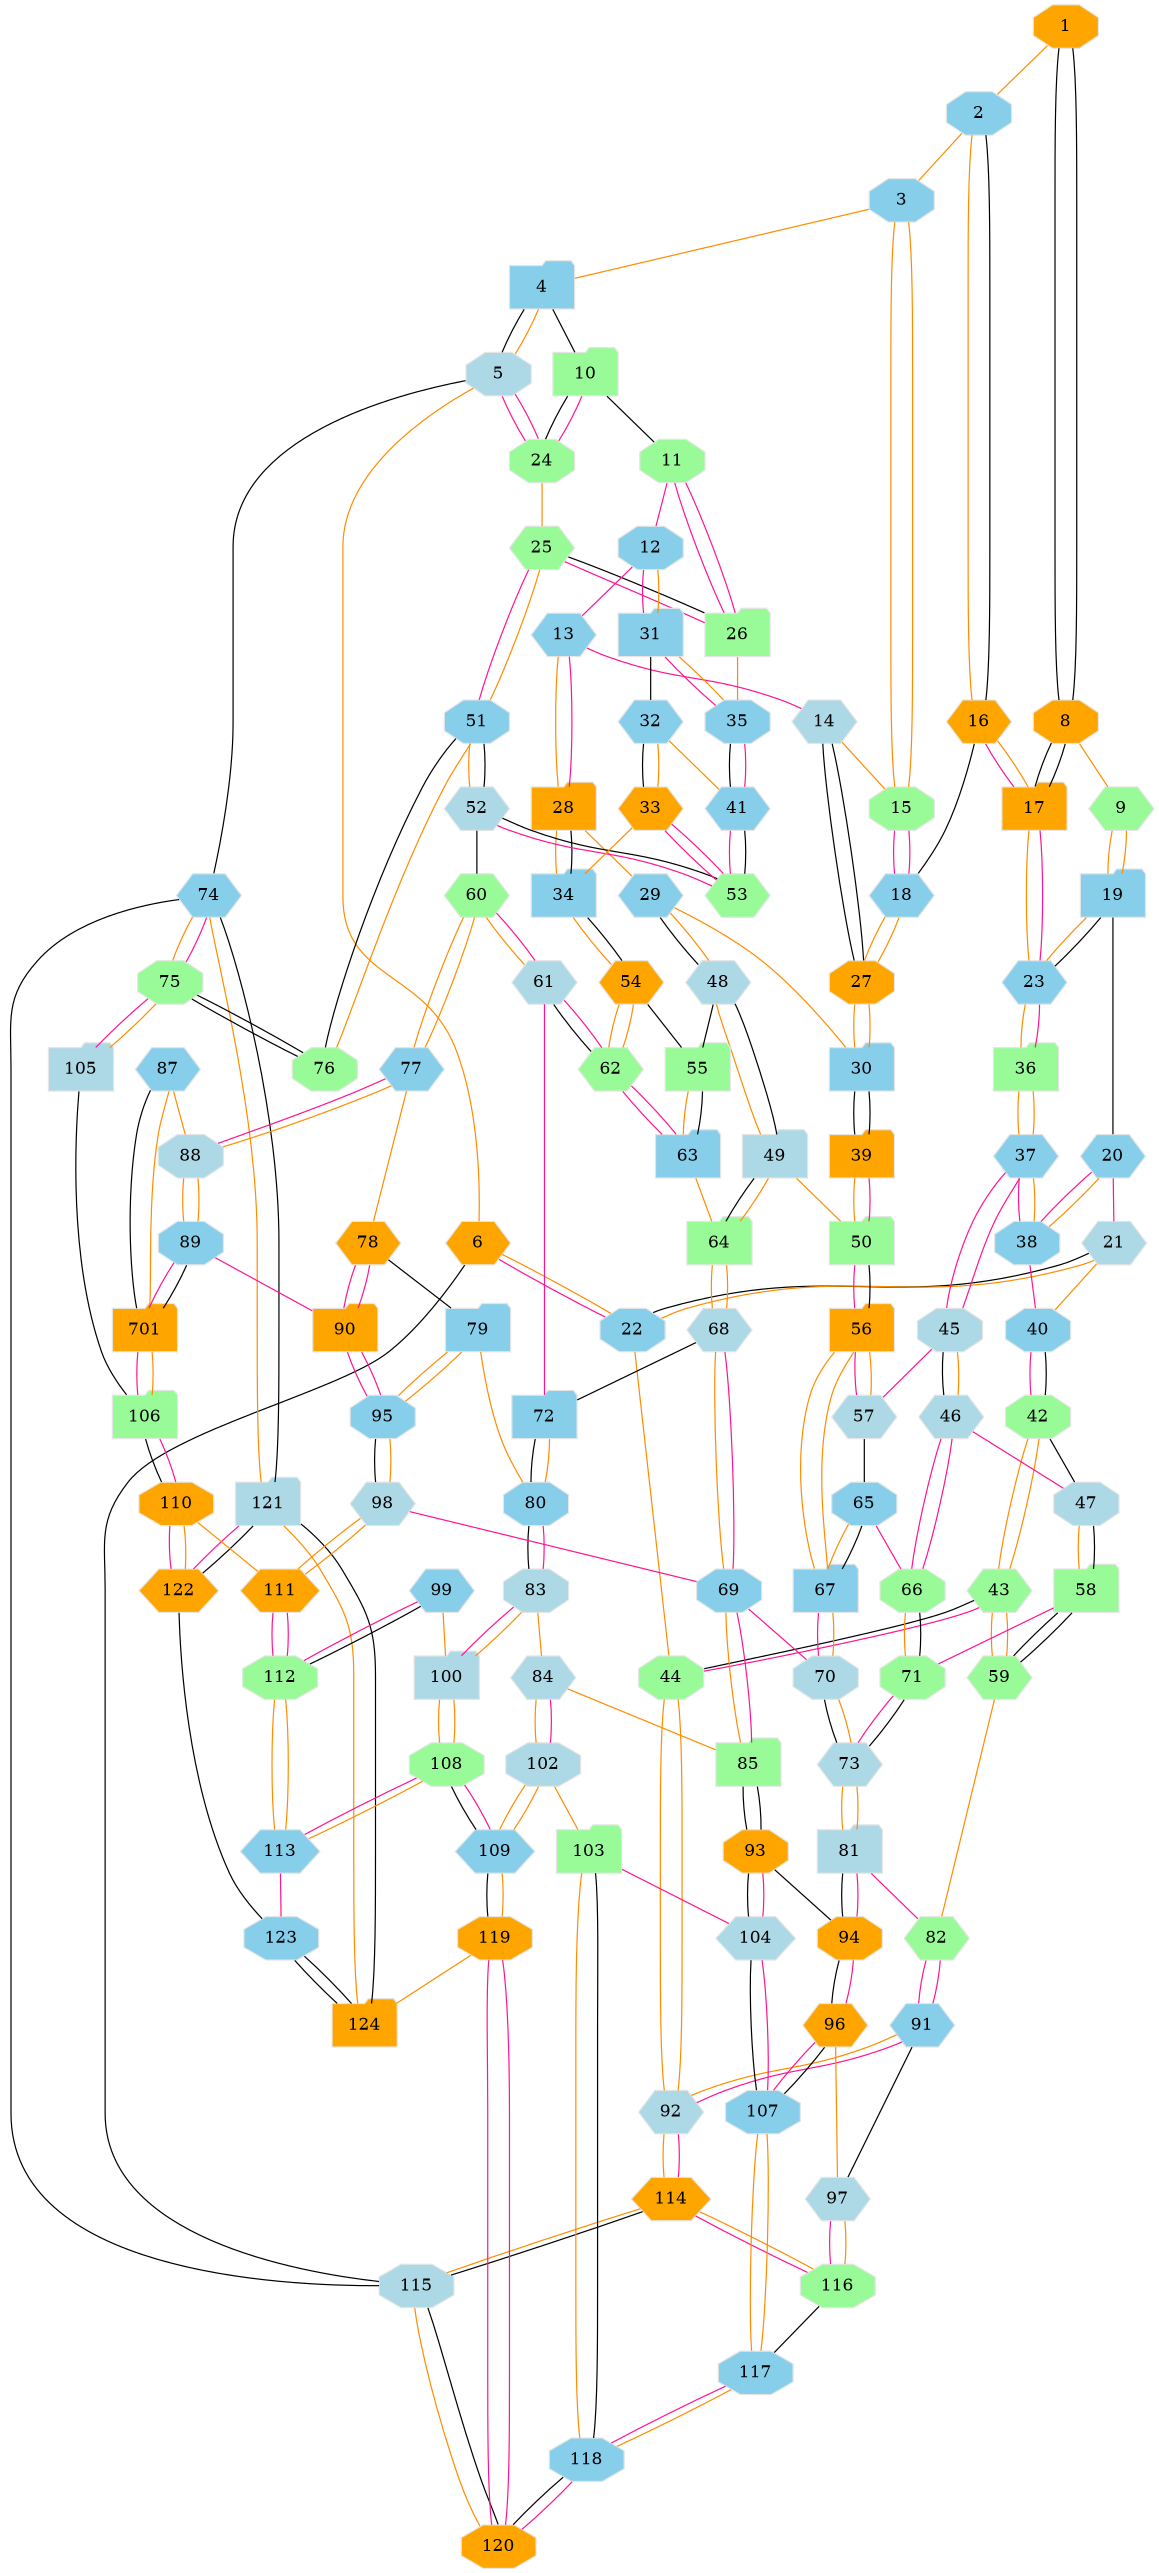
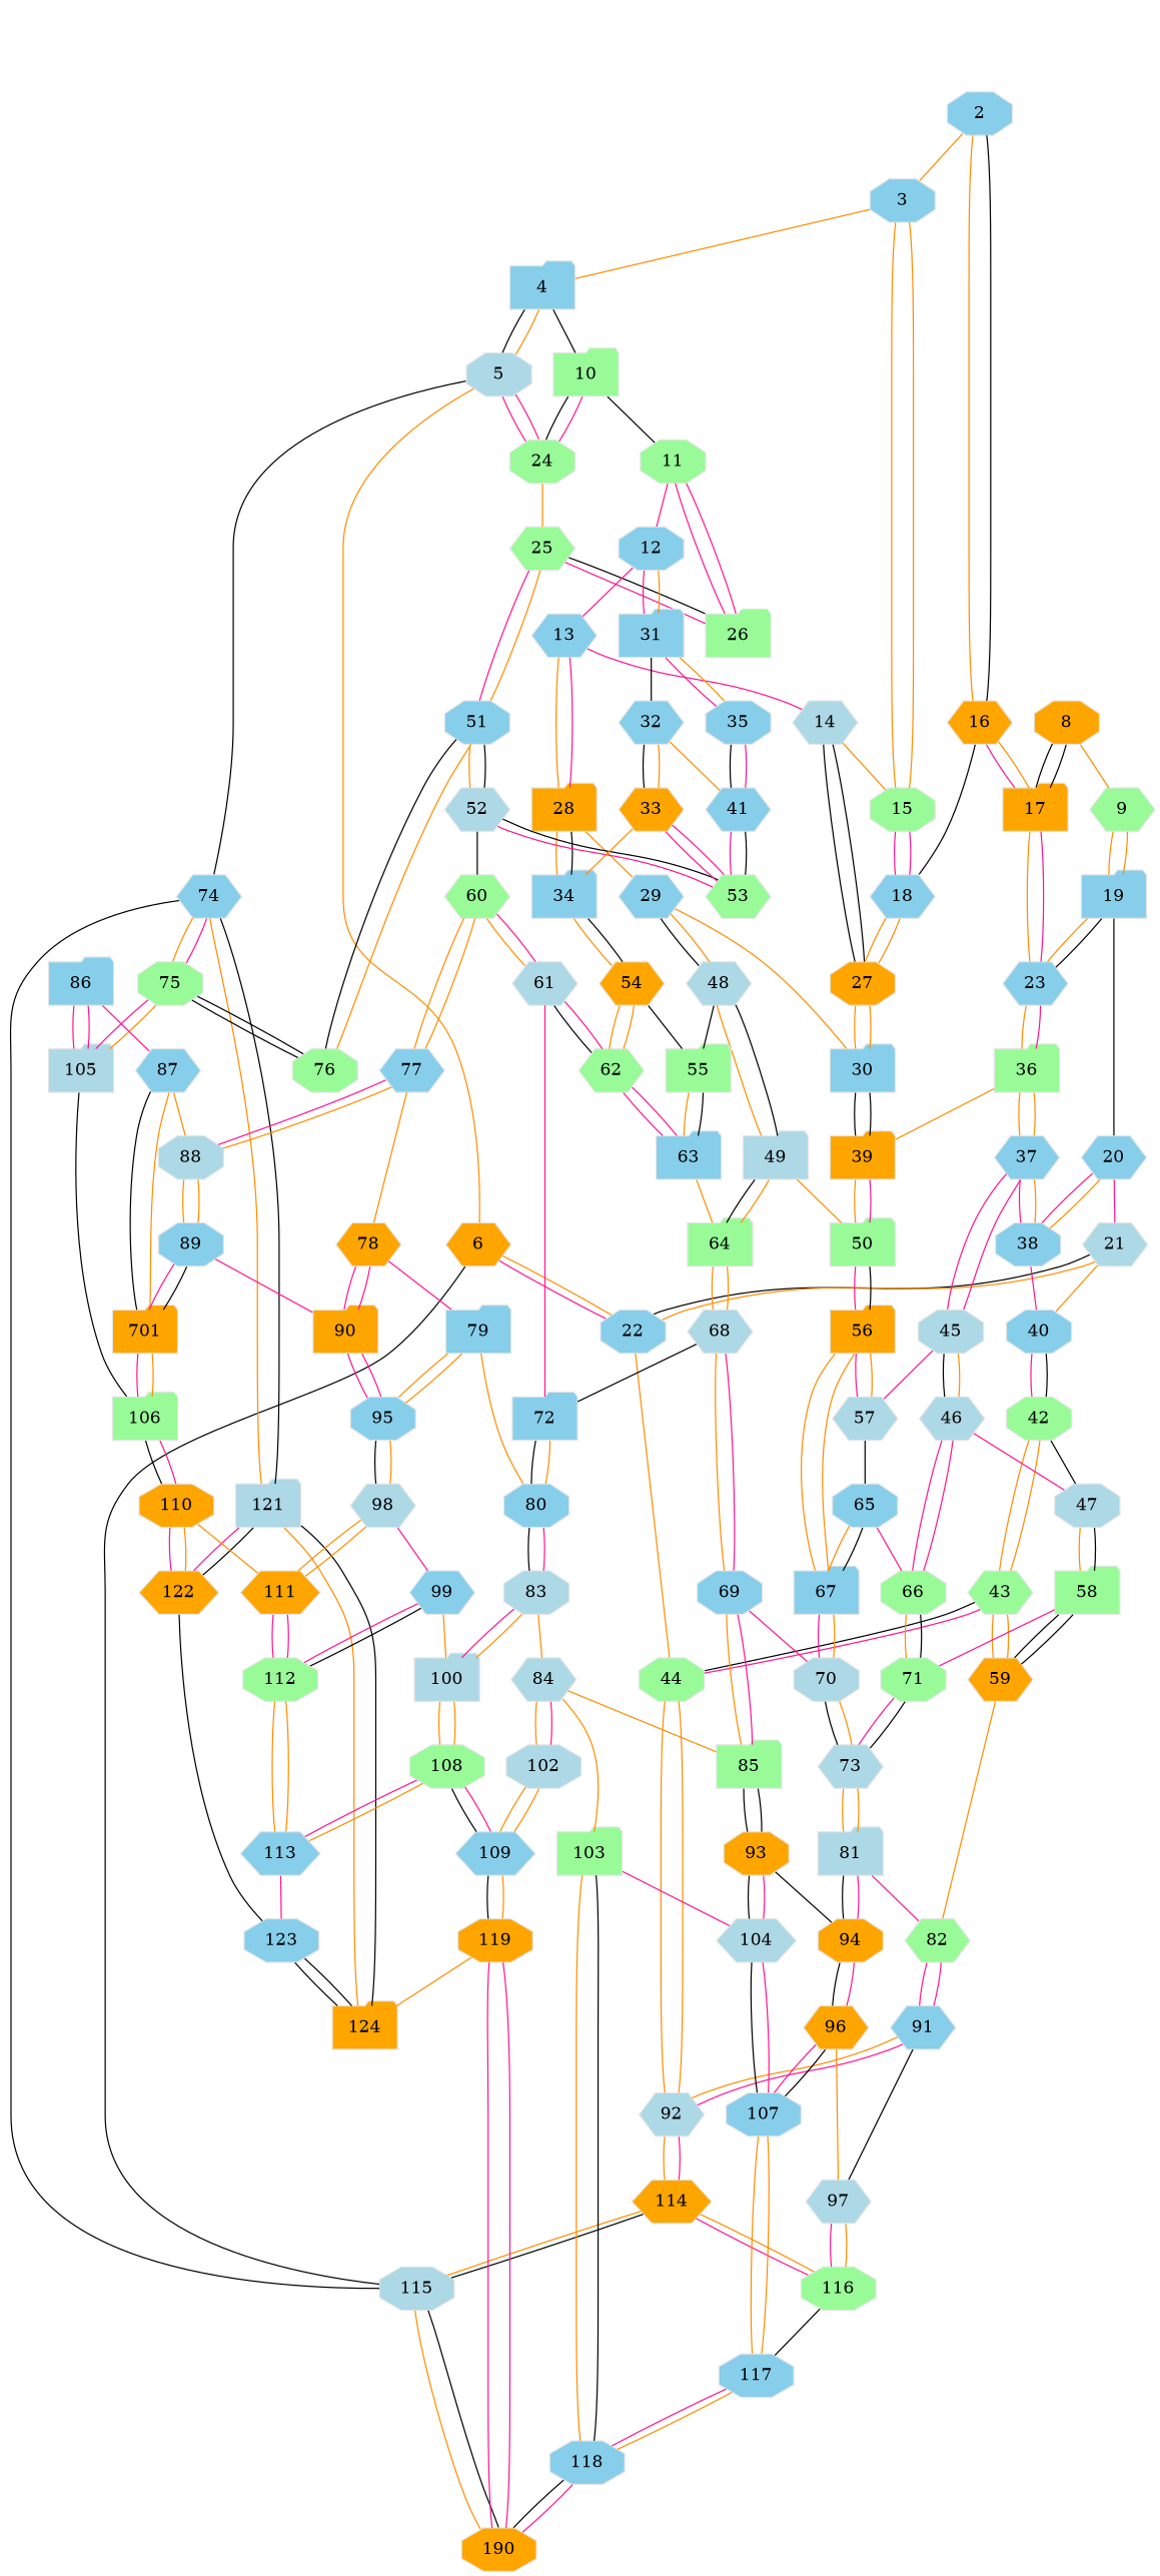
  graph {
    node [color=gray90 fillcolor=skyblue shape=hexagon style=filled]
    edge [color=darkorange]
-   1 [fillcolor=orange shape=octagon]
    2 [shape=octagon]
    8 [fillcolor=orange shape=octagon]
    3 [shape=octagon]
    16 [fillcolor=orange]
    9 [fillcolor=palegreen]
    17 [fillcolor=orange shape=folder]
    4 [shape=folder]
    15 [fillcolor=palegreen shape=octagon]
    18
    5 [fillcolor=lightblue shape=octagon]
    10 [fillcolor=palegreen shape=folder]
    6 [fillcolor=orange]
    24 [fillcolor=palegreen shape=octagon]
    74
    11 [fillcolor=palegreen shape=octagon]
    22 [shape=octagon]
    115 [fillcolor=lightblue shape=octagon]
    25 [fillcolor=palegreen]
    75 [fillcolor=palegreen shape=octagon]
    121 [fillcolor=lightblue shape=folder]
    44 [fillcolor=palegreen shape=octagon]
-   120 [fillcolor=orange shape=octagon]
+   120 [fillcolor=orange shape=octagon label=190]
    19 [shape=folder]
    23
    20
    12 [shape=octagon]
    26 [fillcolor=palegreen shape=folder]
    13
    31 [shape=folder]
    35 [shape=octagon]
    14 [fillcolor=lightblue]
    28 [fillcolor=orange shape=folder]
    32
    27 [fillcolor=orange shape=octagon]
    29
    34 [shape=folder]
    30 [shape=folder]
    36 [fillcolor=palegreen shape=folder]
    21 [fillcolor=lightblue]
    38 [shape=octagon]
    40 [shape=octagon]
    42 [fillcolor=palegreen shape=octagon]
    92 [fillcolor=lightblue]
    39 [fillcolor=orange shape=folder]
    37
    51 [shape=octagon]
    52 [fillcolor=lightblue]
    76 [fillcolor=palegreen shape=octagon]
    41
    48 [fillcolor=lightblue]
    54 [fillcolor=orange]
    49 [fillcolor=lightblue shape=folder]
    55 [fillcolor=palegreen shape=folder]
    50 [fillcolor=palegreen shape=folder]
    33 [fillcolor=orange]
    53 [fillcolor=palegreen]
    62 [fillcolor=palegreen]
    45 [fillcolor=lightblue shape=octagon]
    46 [fillcolor=lightblue]
    57 [fillcolor=lightblue]
    56 [fillcolor=orange shape=folder]
    43 [fillcolor=palegreen]
    47 [fillcolor=lightblue shape=octagon]
-   59 [fillcolor=palegreen]
+   59 [fillcolor=orange]
    58 [fillcolor=palegreen shape=folder]
    82 [fillcolor=palegreen]
    114 [fillcolor=orange]
    66 [fillcolor=palegreen shape=octagon]
    65 [shape=octagon]
    71 [fillcolor=palegreen shape=octagon]
    64 [fillcolor=palegreen shape=folder]
    63 [shape=folder]
    68 [fillcolor=lightblue]
    67 [shape=folder]
    60 [fillcolor=palegreen]
    61 [fillcolor=lightblue]
    77
    70 [fillcolor=lightblue shape=octagon]
    73 [fillcolor=lightblue]
    91
    72 [shape=folder]
    78 [fillcolor=orange]
    88 [fillcolor=lightblue shape=octagon]
    80 [shape=octagon]
    69 [shape=octagon]
    85 [fillcolor=palegreen shape=folder]
    93 [fillcolor=orange shape=octagon]
    81 [fillcolor=lightblue shape=folder]
    83 [fillcolor=lightblue shape=octagon]
    94 [fillcolor=orange shape=octagon]
    105 [fillcolor=lightblue shape=folder]
    122 [fillcolor=orange]
    124 [fillcolor=orange shape=folder]
    106 [fillcolor=palegreen shape=folder]
+   86 [shape=folder]
    87
    79 [shape=folder]
    90 [fillcolor=orange shape=folder]
    89 [shape=octagon]
    95 [shape=octagon]
    98 [fillcolor=lightblue]
    84 [fillcolor=lightblue]
    100 [fillcolor=lightblue shape=folder]
    96 [fillcolor=orange]
    97 [fillcolor=lightblue]
    102 [fillcolor=lightblue shape=octagon]
    108 [fillcolor=palegreen shape=octagon]
    103 [fillcolor=palegreen shape=folder]
    109
    104 [fillcolor=lightblue]
    n112 [fillcolor=orange label=701 shape=folder]
    116 [fillcolor=palegreen shape=octagon]
    107 [shape=octagon]
    99
    111 [fillcolor=orange]
    117 [shape=octagon]
    112 [fillcolor=palegreen shape=octagon]
    113
    110 [fillcolor=orange shape=octagon]
    118 [shape=octagon]
    119 [fillcolor=orange shape=octagon]
    123 [shape=octagon]
-   1 -- 2
-   1 -- 8 [color=black]
-   1 -- 8 [color=black]
    2 -- 3
    2 -- 16
    2 -- 16 [color=black]
    8 -- 9
    8 -- 17 [color=black]
    8 -- 17 [color=black]
    3 -- 4
    3 -- 15
    3 -- 15
    16 -- 17 [color=deeppink]
    16 -- 17
    16 -- 18 [color=black]
    9 -- 19
    9 -- 19
    17 -- 23
    17 -- 23 [color=deeppink]
    4 -- 5 [color=black]
    4 -- 5
    4 -- 10 [color=black]
    15 -- 18 [color=deeppink]
    15 -- 18 [color=deeppink]
    18 -- 27
    18 -- 27
    5 -- 6
    5 -- 24 [color=deeppink]
    5 -- 24 [color=deeppink]
    5 -- 74 [color=black]
    10 -- 24 [color=black]
    10 -- 24 [color=deeppink]
    10 -- 11 [color=black]
    6 -- 22 [color=deeppink]
    6 -- 22
    6 -- 115 [color=black]
    24 -- 25
    74 -- 115 [color=black]
    74 -- 75
    74 -- 75 [color=deeppink]
    74 -- 121
    74 -- 121 [color=black]
    11 -- 12 [color=deeppink]
    11 -- 26 [color=deeppink]
    11 -- 26 [color=deeppink]
    22 -- 44
    115 -- 120
    115 -- 120 [color=black]
    25 -- 26 [color=deeppink]
    25 -- 26 [color=black]
    25 -- 51 [color=deeppink]
    25 -- 51
    75 -- 76 [color=black]
    75 -- 76 [color=black]
    75 -- 105 [color=deeppink]
    75 -- 105
    121 -- 122 [color=deeppink]
    121 -- 122 [color=black]
    121 -- 124
    121 -- 124 [color=black]
    44 -- 92
    44 -- 92
    19 -- 23
    19 -- 23 [color=black]
    19 -- 20 [color=black]
    23 -- 36
    23 -- 36 [color=deeppink]
    20 -- 21 [color=deeppink]
    20 -- 38 [color=deeppink]
    20 -- 38
    12 -- 13 [color=deeppink]
    12 -- 31 [color=deeppink]
    12 -- 31
-   26 -- 35
    13 -- 14 [color=deeppink]
    13 -- 28
    13 -- 28 [color=deeppink]
    31 -- 35 [color=deeppink]
    31 -- 35
    31 -- 32 [color=black]
    35 -- 41 [color=black]
    35 -- 41 [color=deeppink]
    14 -- 15
    14 -- 27 [color=black]
    14 -- 27 [color=black]
    28 -- 29
    28 -- 34
    28 -- 34 [color=black]
    32 -- 41
    32 -- 33 [color=black]
    32 -- 33
    27 -- 30
    27 -- 30
    29 -- 30
    29 -- 48 [color=black]
    29 -- 48
    34 -- 54
    34 -- 54 [color=black]
    30 -- 39 [color=black]
    30 -- 39 [color=black]
+   36 -- 39
    36 -- 37
    36 -- 37
    21 -- 22 [color=black]
    21 -- 22
    21 -- 40
    38 -- 40 [color=deeppink]
    40 -- 42 [color=deeppink]
    40 -- 42 [color=black]
    42 -- 43
    42 -- 43
    42 -- 47 [color=black]
    92 -- 114
    92 -- 114 [color=deeppink]
    39 -- 50
    39 -- 50 [color=deeppink]
    37 -- 38 [color=deeppink]
    37 -- 38
    37 -- 45 [color=deeppink]
    37 -- 45 [color=deeppink]
    51 -- 52
    51 -- 52 [color=black]
    51 -- 76 [color=black]
    51 -- 76
    52 -- 53 [color=deeppink]
    52 -- 53 [color=black]
    52 -- 60 [color=black]
    41 -- 53 [color=deeppink]
    41 -- 53 [color=black]
    48 -- 49
    48 -- 49 [color=black]
    48 -- 55 [color=black]
    54 -- 55 [color=black]
    54 -- 62
    54 -- 62
    49 -- 50
    49 -- 64 [color=black]
    49 -- 64
    55 -- 63
    55 -- 63 [color=black]
    50 -- 56 [color=deeppink]
    50 -- 56 [color=black]
    33 -- 34
    33 -- 53 [color=deeppink]
    33 -- 53 [color=deeppink]
    62 -- 63 [color=deeppink]
    62 -- 63 [color=deeppink]
    45 -- 46 [color=black]
    45 -- 46
    45 -- 57 [color=deeppink]
    46 -- 47 [color=deeppink]
    46 -- 66 [color=deeppink]
    46 -- 66 [color=deeppink]
    57 -- 65 [color=black]
    56 -- 57 [color=deeppink]
    56 -- 57
    56 -- 67
    56 -- 67
    43 -- 44 [color=black]
    43 -- 44 [color=deeppink]
    43 -- 59
    43 -- 59
    47 -- 58
    47 -- 58 [color=black]
    59 -- 82
    58 -- 59 [color=black]
    58 -- 59 [color=black]
    58 -- 71 [color=deeppink]
    82 -- 91 [color=deeppink]
    82 -- 91 [color=deeppink]
    114 -- 115
    114 -- 115 [color=black]
    114 -- 116 [color=deeppink]
    114 -- 116
    66 -- 71
    66 -- 71 [color=black]
    65 -- 66 [color=deeppink]
    65 -- 67
    65 -- 67 [color=black]
    71 -- 73 [color=deeppink]
    71 -- 73 [color=black]
    64 -- 68
    64 -- 68
    63 -- 64
    68 -- 72 [color=black]
    68 -- 69
    68 -- 69 [color=deeppink]
    67 -- 70 [color=deeppink]
    67 -- 70
    60 -- 61
    60 -- 61 [color=deeppink]
    60 -- 77
    60 -- 77
    61 -- 62 [color=black]
    61 -- 62 [color=deeppink]
    61 -- 72 [color=deeppink]
    77 -- 78
    77 -- 88 [color=deeppink]
    77 -- 88
    70 -- 73 [color=black]
    70 -- 73
    73 -- 81
    73 -- 81
    91 -- 92
    91 -- 92 [color=deeppink]
    91 -- 97 [color=black]
    72 -- 80 [color=black]
    72 -- 80
-   78 -- 79 [color=black]
+   78 -- 79 [color=deeppink]
    78 -- 90 [color=deeppink]
    78 -- 90 [color=deeppink]
    88 -- 89
    88 -- 89
    80 -- 83 [color=black]
    80 -- 83 [color=deeppink]
    69 -- 70 [color=deeppink]
    69 -- 85
    69 -- 85 [color=deeppink]
    85 -- 93 [color=black]
    85 -- 93 [color=black]
    93 -- 94 [color=black]
    93 -- 104 [color=black]
    93 -- 104 [color=deeppink]
    81 -- 82 [color=deeppink]
    81 -- 94 [color=black]
    81 -- 94 [color=deeppink]
    83 -- 84
    83 -- 100 [color=deeppink]
    83 -- 100
    94 -- 96 [color=black]
    94 -- 96 [color=deeppink]
    105 -- 106 [color=black]
    122 -- 123 [color=black]
    106 -- 110 [color=black]
    106 -- 110 [color=deeppink]
+   86 -- 105 [color=deeppink]
+   86 -- 105 [color=deeppink]
+   86 -- 87 [color=deeppink]
    87 -- 88
    87 -- n112 [color=black]
    87 -- n112
    79 -- 80
    79 -- 95
    79 -- 95
    90 -- 95 [color=deeppink]
    90 -- 95 [color=deeppink]
    89 -- 90 [color=deeppink]
    89 -- n112 [color=deeppink]
    89 -- n112 [color=black]
    95 -- 98 [color=black]
    95 -- 98
-   98 -- 69 [color=deeppink]
+   98 -- 99 [color=deeppink]
    98 -- 111
    98 -- 111
    84 -- 85
    84 -- 102
    84 -- 102 [color=deeppink]
    100 -- 108
    100 -- 108
    96 -- 97
    96 -- 107 [color=deeppink]
    96 -- 107 [color=black]
    97 -- 116 [color=deeppink]
    97 -- 116
-   102 -- 103
+   84 -- 103
    102 -- 109
    102 -- 109
    108 -- 109 [color=black]
    108 -- 109 [color=deeppink]
    108 -- 113 [color=deeppink]
    108 -- 113
    103 -- 104 [color=deeppink]
    103 -- 118
    103 -- 118 [color=black]
    109 -- 119 [color=black]
    109 -- 119
    104 -- 107 [color=black]
    104 -- 107 [color=deeppink]
    n112 -- 106 [color=deeppink]
    n112 -- 106
    116 -- 117 [color=black]
    107 -- 117
    107 -- 117
    99 -- 100
    99 -- 112 [color=deeppink]
    99 -- 112 [color=black]
    111 -- 112 [color=deeppink]
    111 -- 112 [color=deeppink]
    117 -- 118 [color=deeppink]
    117 -- 118
    112 -- 113
    112 -- 113
    113 -- 123 [color=deeppink]
    110 -- 122 [color=deeppink]
    110 -- 122
    110 -- 111
    118 -- 120 [color=black]
    118 -- 120 [color=deeppink]
    119 -- 120 [color=deeppink]
    119 -- 120 [color=deeppink]
    119 -- 124
    123 -- 124 [color=black]
    123 -- 124 [color=black]
  }
